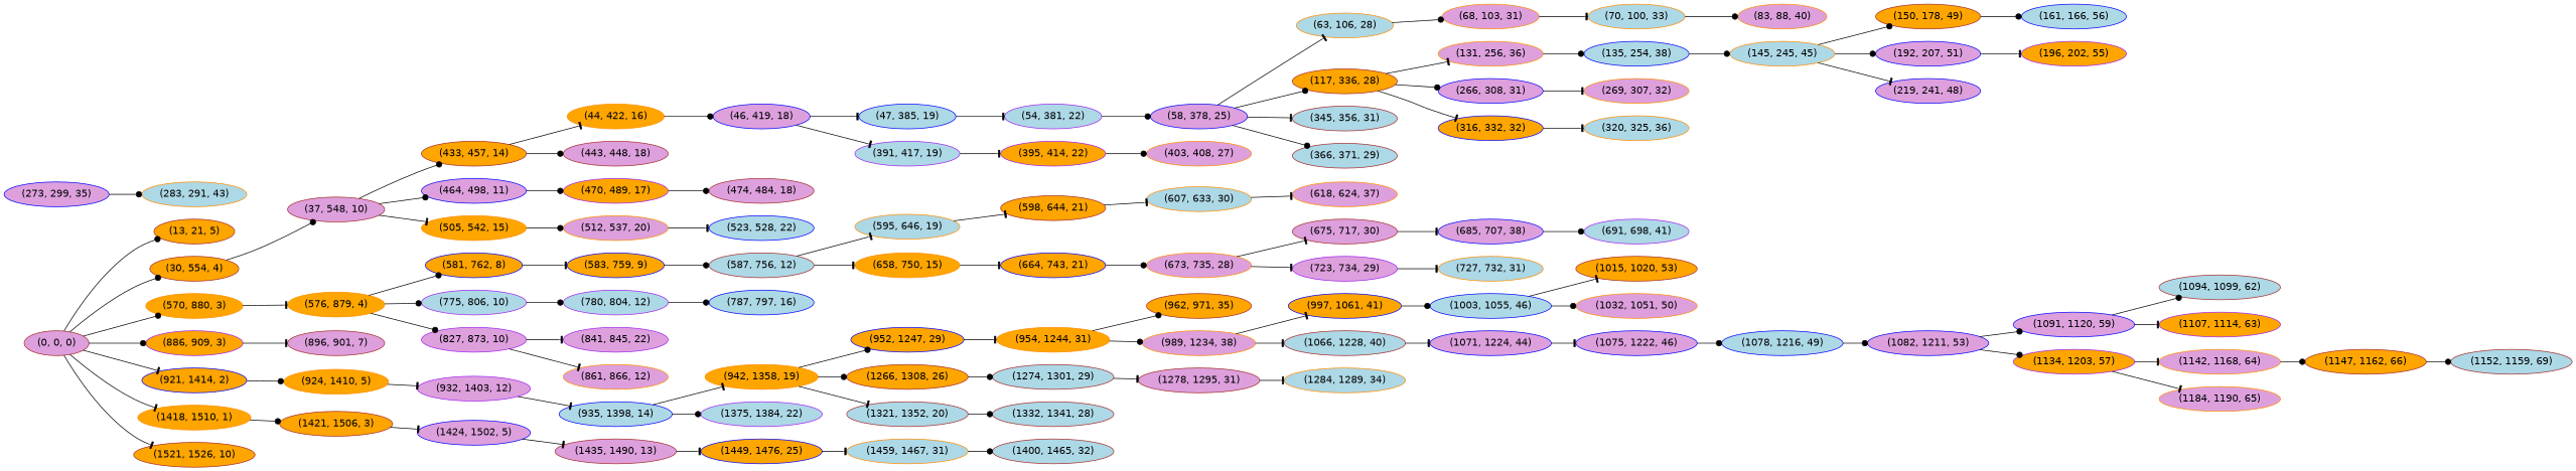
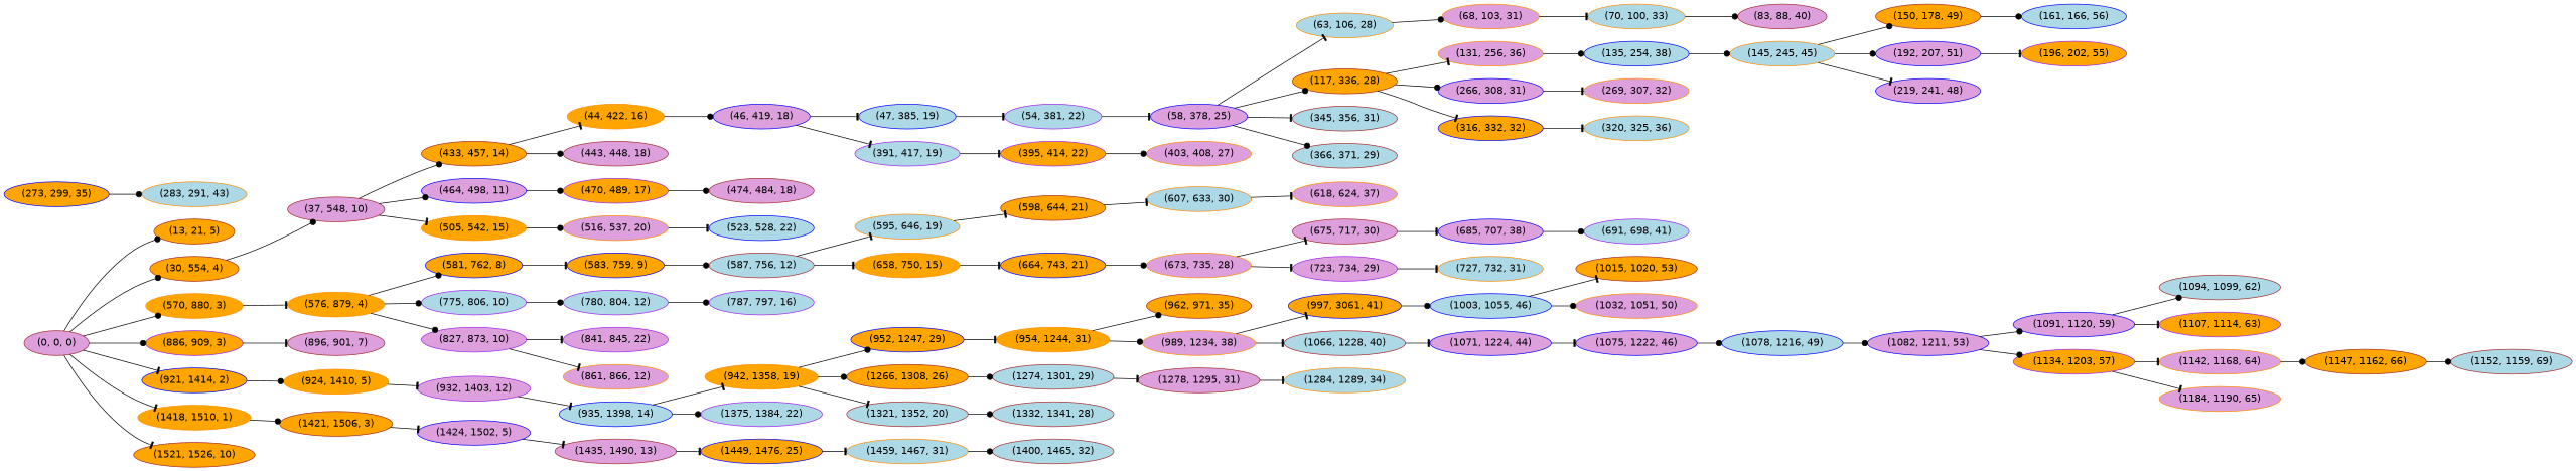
  digraph {
    fontname="DejaVu Sans"
    rankdir=LR
    node [color=brown fillcolor=plum fontname="DejaVu Sans" style=filled]
    edge [arrowhead=tee fontname="DejaVu Sans"]
    "(13, 21, 5)" [fillcolor=orange]
    "(0, 0, 0)"
    "(30, 554, 4)" [fillcolor=orange]
    "(570, 880, 3)" [color=darkorange fillcolor=orange]
    "(886, 909, 3)" [color=purple fillcolor=orange]
    "(921, 1414, 2)" [color=blue fillcolor=orange]
    "(1418, 1510, 1)" [color=darkorange fillcolor=orange]
    "(1521, 1526, 10)" [fillcolor=orange]
    "(37, 548, 10)"
    "(576, 879, 4)" [color=darkorange fillcolor=orange]
    "(896, 901, 7)"
    "(924, 1410, 5)" [color=darkorange fillcolor=orange]
    "(1421, 1506, 3)" [fillcolor=orange]
    "(433, 457, 14)" [fillcolor=orange]
    "(464, 498, 11)" [color=blue]
    "(505, 542, 15)" [color=darkorange fillcolor=orange]
    "(44, 422, 16)" [color=darkorange fillcolor=orange]
    "(46, 419, 18)" [color=blue]
    "(443, 448, 18)"
    "(470, 489, 17)" [color=purple fillcolor=orange]
-   "(516, 537, 20)" [color=darkorange label="(512, 537, 20)"]
+   "(516, 537, 20)" [color=darkorange]
    "(47, 385, 19)" [color=blue fillcolor=lightblue]
    "(391, 417, 19)" [color=purple fillcolor=lightblue]
    "(54, 381, 22)" [color=purple fillcolor=lightblue]
    "(395, 414, 22)" [color=purple fillcolor=orange]
    "(58, 378, 25)" [color=blue]
    "(63, 106, 28)" [color=darkorange fillcolor=lightblue]
    "(117, 336, 28)" [fillcolor=orange]
    "(345, 356, 31)" [fillcolor=lightblue]
    "(366, 371, 29)" [fillcolor=lightblue]
    "(68, 103, 31)" [color=darkorange]
    "(131, 256, 36)" [color=darkorange]
    "(266, 308, 31)" [color=blue]
    "(316, 332, 32)" [color=blue fillcolor=orange]
    "(70, 100, 33)" [color=darkorange fillcolor=lightblue]
-   "(83, 88, 40)" [color=darkorange]
+   "(83, 88, 40)"
    "(135, 254, 38)" [color=blue fillcolor=lightblue]
    "(269, 307, 32)" [color=darkorange]
    "(320, 325, 36)" [color=darkorange fillcolor=lightblue]
    "(145, 245, 45)" [color=darkorange fillcolor=lightblue]
    "(150, 178, 49)" [fillcolor=orange]
    "(192, 207, 51)" [color=blue]
    "(219, 241, 48)" [color=blue]
    "(161, 166, 56)" [color=blue fillcolor=lightblue]
    "(196, 202, 55)" [color=purple fillcolor=orange]
-   "(273, 299, 35)" [color=blue]
+   "(273, 299, 35)" [color=blue fillcolor=orange]
    "(283, 291, 43)" [color=darkorange fillcolor=lightblue]
    "(403, 408, 27)" [color=darkorange]
    "(474, 484, 18)"
    "(523, 528, 22)" [color=blue fillcolor=lightblue]
    "(581, 762, 8)" [color=blue fillcolor=orange]
    "(775, 806, 10)" [color=purple fillcolor=lightblue]
    "(827, 873, 10)" [color=purple]
    "(583, 759, 9)" [color=blue fillcolor=orange]
    "(780, 804, 12)" [color=purple fillcolor=lightblue]
    "(841, 845, 22)" [color=purple]
    "(861, 866, 12)" [color=darkorange]
    "(587, 756, 12)" [fillcolor=lightblue]
    "(595, 646, 19)" [color=darkorange fillcolor=lightblue]
    "(658, 750, 15)" [color=darkorange fillcolor=orange]
    "(598, 644, 21)" [fillcolor=orange]
    "(664, 743, 21)" [color=blue fillcolor=orange]
    "(607, 633, 30)" [color=darkorange fillcolor=lightblue]
    "(618, 624, 37)" [color=darkorange]
    "(673, 735, 28)" [color=darkorange]
    "(675, 717, 30)"
    "(723, 734, 29)" [color=purple]
    "(685, 707, 38)" [color=blue]
    "(727, 732, 31)" [color=darkorange fillcolor=lightblue]
    "(691, 698, 41)" [color=purple fillcolor=lightblue]
-   "(787, 797, 16)" [color=blue fillcolor=lightblue]
+   "(787, 797, 16)" [color=purple fillcolor=lightblue]
    "(932, 1403, 12)" [color=purple]
    "(935, 1398, 14)" [color=blue fillcolor=lightblue]
    "(942, 1358, 19)" [color=darkorange fillcolor=orange]
    "(1375, 1384, 22)" [color=purple fillcolor=lightblue]
    "(952, 1247, 29)" [color=blue fillcolor=orange]
    "(1266, 1308, 26)" [fillcolor=orange]
    "(1321, 1352, 20)" [fillcolor=lightblue]
    "(954, 1244, 31)" [color=darkorange fillcolor=orange]
    "(1274, 1301, 29)" [fillcolor=lightblue]
    "(1332, 1341, 28)" [fillcolor=lightblue]
    "(962, 971, 35)" [fillcolor=orange]
    "(989, 1234, 38)" [color=darkorange]
-   "(997, 1061, 41)" [color=blue fillcolor=orange]
+   "(997, 1061, 41)" [color=blue fillcolor=orange label="(997, 3061, 41)"]
    "(1066, 1228, 40)" [fillcolor=lightblue]
    "(1003, 1055, 46)" [color=blue fillcolor=lightblue]
    "(1071, 1224, 44)" [color=blue]
    "(1015, 1020, 53)" [fillcolor=orange]
    "(1032, 1051, 50)" [color=darkorange]
    "(1075, 1222, 46)" [color=blue]
    "(1078, 1216, 49)" [color=blue fillcolor=lightblue]
    "(1082, 1211, 53)" [color=blue]
    "(1091, 1120, 59)" [color=blue]
    "(1134, 1203, 57)" [color=purple fillcolor=orange]
    "(1094, 1099, 62)" [fillcolor=lightblue]
    "(1107, 1114, 63)" [color=purple fillcolor=orange]
    "(1142, 1168, 64)" [color=darkorange]
    "(1184, 1190, 65)" [color=darkorange]
    "(1147, 1162, 66)" [fillcolor=orange]
    "(1152, 1159, 69)" [fillcolor=lightblue]
    "(1278, 1295, 31)"
    "(1284, 1289, 34)" [color=darkorange fillcolor=lightblue]
    "(1424, 1502, 5)" [color=blue]
    "(1435, 1490, 13)"
    "(1449, 1476, 25)" [color=blue fillcolor=orange]
    "(1459, 1467, 31)" [color=darkorange fillcolor=lightblue]
    n107 [fillcolor=lightblue label="(1400, 1465, 32)"]
    "(0, 0, 0)" -> "(13, 21, 5)" [arrowhead=dot]
    "(0, 0, 0)" -> "(30, 554, 4)" [arrowhead=dot]
    "(0, 0, 0)" -> "(570, 880, 3)" [arrowhead=dot]
    "(0, 0, 0)" -> "(886, 909, 3)" [arrowhead=dot]
    "(0, 0, 0)" -> "(921, 1414, 2)"
    "(0, 0, 0)" -> "(1418, 1510, 1)"
    "(0, 0, 0)" -> "(1521, 1526, 10)"
    "(30, 554, 4)" -> "(37, 548, 10)" [arrowhead=dot]
    "(570, 880, 3)" -> "(576, 879, 4)"
    "(886, 909, 3)" -> "(896, 901, 7)"
    "(921, 1414, 2)" -> "(924, 1410, 5)" [arrowhead=dot]
    "(1418, 1510, 1)" -> "(1421, 1506, 3)" [arrowhead=dot]
    "(37, 548, 10)" -> "(433, 457, 14)" [arrowhead=dot]
    "(37, 548, 10)" -> "(464, 498, 11)" [arrowhead=dot]
    "(37, 548, 10)" -> "(505, 542, 15)"
    "(576, 879, 4)" -> "(581, 762, 8)" [arrowhead=dot]
    "(576, 879, 4)" -> "(775, 806, 10)" [arrowhead=dot]
    "(576, 879, 4)" -> "(827, 873, 10)" [arrowhead=dot]
    "(924, 1410, 5)" -> "(932, 1403, 12)"
    "(1421, 1506, 3)" -> "(1424, 1502, 5)"
    "(433, 457, 14)" -> "(44, 422, 16)"
    "(433, 457, 14)" -> "(443, 448, 18)" [arrowhead=dot]
    "(464, 498, 11)" -> "(470, 489, 17)" [arrowhead=dot]
    "(505, 542, 15)" -> "(516, 537, 20)" [arrowhead=dot]
    "(44, 422, 16)" -> "(46, 419, 18)" [arrowhead=dot]
    "(46, 419, 18)" -> "(47, 385, 19)"
    "(46, 419, 18)" -> "(391, 417, 19)"
    "(470, 489, 17)" -> "(474, 484, 18)" [arrowhead=dot]
    "(516, 537, 20)" -> "(523, 528, 22)"
    "(47, 385, 19)" -> "(54, 381, 22)"
    "(391, 417, 19)" -> "(395, 414, 22)"
-   "(54, 381, 22)" -> "(58, 378, 25)" [arrowhead=dot]
+   "(54, 381, 22)" -> "(58, 378, 25)"
    "(395, 414, 22)" -> "(403, 408, 27)" [arrowhead=dot]
    "(58, 378, 25)" -> "(63, 106, 28)"
    "(58, 378, 25)" -> "(117, 336, 28)" [arrowhead=dot]
    "(58, 378, 25)" -> "(345, 356, 31)"
    "(58, 378, 25)" -> "(366, 371, 29)" [arrowhead=dot]
    "(63, 106, 28)" -> "(68, 103, 31)" [arrowhead=dot]
    "(117, 336, 28)" -> "(131, 256, 36)"
    "(117, 336, 28)" -> "(266, 308, 31)" [arrowhead=dot]
    "(117, 336, 28)" -> "(316, 332, 32)"
    "(68, 103, 31)" -> "(70, 100, 33)"
    "(131, 256, 36)" -> "(135, 254, 38)" [arrowhead=dot]
    "(266, 308, 31)" -> "(269, 307, 32)"
    "(316, 332, 32)" -> "(320, 325, 36)"
    "(70, 100, 33)" -> "(83, 88, 40)" [arrowhead=dot]
    "(135, 254, 38)" -> "(145, 245, 45)" [arrowhead=dot]
    "(145, 245, 45)" -> "(150, 178, 49)" [arrowhead=dot]
    "(145, 245, 45)" -> "(192, 207, 51)" [arrowhead=dot]
    "(145, 245, 45)" -> "(219, 241, 48)"
    "(150, 178, 49)" -> "(161, 166, 56)" [arrowhead=dot]
    "(192, 207, 51)" -> "(196, 202, 55)"
    "(273, 299, 35)" -> "(283, 291, 43)" [arrowhead=dot]
    "(581, 762, 8)" -> "(583, 759, 9)"
    "(775, 806, 10)" -> "(780, 804, 12)" [arrowhead=dot]
    "(827, 873, 10)" -> "(841, 845, 22)"
    "(827, 873, 10)" -> "(861, 866, 12)"
    "(583, 759, 9)" -> "(587, 756, 12)" [arrowhead=dot]
    "(780, 804, 12)" -> "(787, 797, 16)" [arrowhead=dot]
    "(587, 756, 12)" -> "(595, 646, 19)"
    "(587, 756, 12)" -> "(658, 750, 15)"
    "(595, 646, 19)" -> "(598, 644, 21)"
    "(658, 750, 15)" -> "(664, 743, 21)"
    "(598, 644, 21)" -> "(607, 633, 30)"
    "(664, 743, 21)" -> "(673, 735, 28)" [arrowhead=dot]
    "(607, 633, 30)" -> "(618, 624, 37)"
    "(673, 735, 28)" -> "(675, 717, 30)"
    "(673, 735, 28)" -> "(723, 734, 29)"
    "(675, 717, 30)" -> "(685, 707, 38)"
    "(723, 734, 29)" -> "(727, 732, 31)"
    "(685, 707, 38)" -> "(691, 698, 41)" [arrowhead=dot]
    "(932, 1403, 12)" -> "(935, 1398, 14)"
    "(935, 1398, 14)" -> "(942, 1358, 19)"
    "(935, 1398, 14)" -> "(1375, 1384, 22)" [arrowhead=dot]
    "(942, 1358, 19)" -> "(952, 1247, 29)" [arrowhead=dot]
    "(942, 1358, 19)" -> "(1266, 1308, 26)" [arrowhead=dot]
    "(942, 1358, 19)" -> "(1321, 1352, 20)"
    "(952, 1247, 29)" -> "(954, 1244, 31)"
    "(1266, 1308, 26)" -> "(1274, 1301, 29)" [arrowhead=dot]
    "(1321, 1352, 20)" -> "(1332, 1341, 28)" [arrowhead=dot]
    "(954, 1244, 31)" -> "(962, 971, 35)" [arrowhead=dot]
    "(954, 1244, 31)" -> "(989, 1234, 38)" [arrowhead=dot]
    "(1274, 1301, 29)" -> "(1278, 1295, 31)"
    "(989, 1234, 38)" -> "(997, 1061, 41)"
    "(989, 1234, 38)" -> "(1066, 1228, 40)"
    "(997, 1061, 41)" -> "(1003, 1055, 46)" [arrowhead=dot]
    "(1066, 1228, 40)" -> "(1071, 1224, 44)"
    "(1003, 1055, 46)" -> "(1015, 1020, 53)"
    "(1003, 1055, 46)" -> "(1032, 1051, 50)" [arrowhead=dot]
    "(1071, 1224, 44)" -> "(1075, 1222, 46)"
    "(1075, 1222, 46)" -> "(1078, 1216, 49)" [arrowhead=dot]
    "(1078, 1216, 49)" -> "(1082, 1211, 53)" [arrowhead=dot]
    "(1082, 1211, 53)" -> "(1091, 1120, 59)" [arrowhead=dot]
    "(1082, 1211, 53)" -> "(1134, 1203, 57)" [arrowhead=dot]
    "(1091, 1120, 59)" -> "(1094, 1099, 62)" [arrowhead=dot]
    "(1091, 1120, 59)" -> "(1107, 1114, 63)"
    "(1134, 1203, 57)" -> "(1142, 1168, 64)"
    "(1134, 1203, 57)" -> "(1184, 1190, 65)"
    "(1142, 1168, 64)" -> "(1147, 1162, 66)" [arrowhead=dot]
    "(1147, 1162, 66)" -> "(1152, 1159, 69)" [arrowhead=dot]
    "(1278, 1295, 31)" -> "(1284, 1289, 34)"
    "(1424, 1502, 5)" -> "(1435, 1490, 13)"
    "(1435, 1490, 13)" -> "(1449, 1476, 25)"
    "(1449, 1476, 25)" -> "(1459, 1467, 31)"
    "(1459, 1467, 31)" -> n107 [arrowhead=dot]
  }
